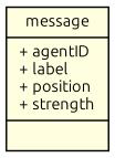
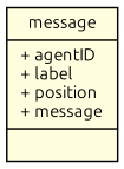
  digraph {
    fontname=Ubuntu
-   n1 [color=black fillcolor=lightyellow fontcolor=black fontname=Ubuntu fontsize=10 height=0.2 label="{message\n|+ agentID\l+ label\l+ position\l+ strength\l|}" shape=record style=filled width=0.4]
+   n1 [color=black fillcolor=lightyellow fontcolor=black fontname=Ubuntu fontsize=10 height=0.2 label="{message\n|+ agentID\l+ label\l+ position\l+ message\l|}" shape=record style=filled width=0.4]
  }
